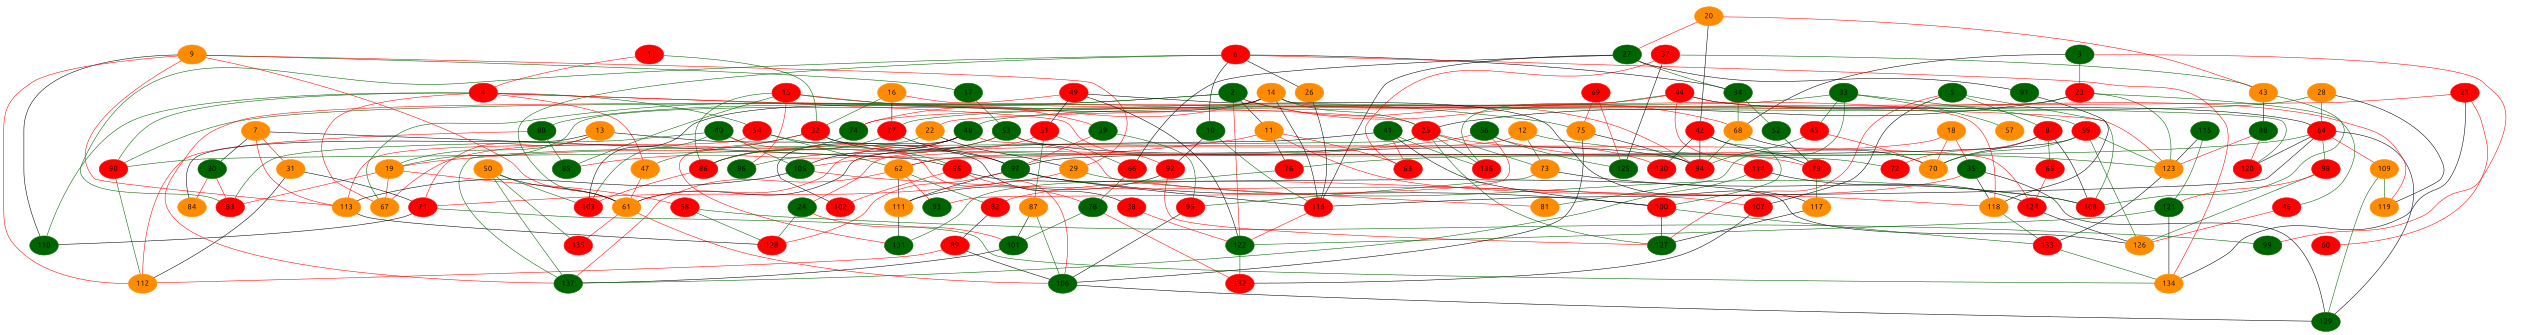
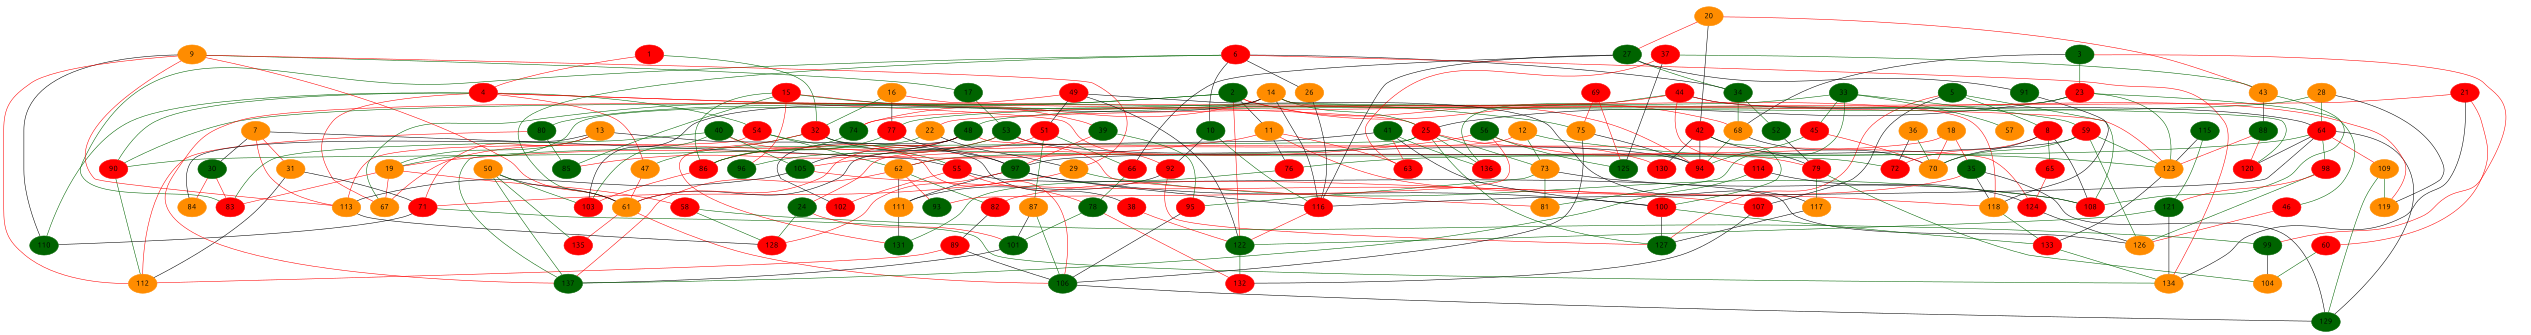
  graph {
    fontname=Ubuntu
    node [color=red fontname=Ubuntu style=filled]
    edge [color=darkgreen fontname=Ubuntu]
    1
    4
    32
    67 [color=darkorange]
    25
    47 [color=darkorange]
    54
    90
    92
    110 [color=darkgreen]
    72
    97 [color=darkgreen]
    131 [color=darkgreen]
    2 [color=darkgreen]
    11 [color=darkorange]
    68 [color=darkorange]
    80 [color=darkgreen]
    94
    122 [color=darkgreen]
    19 [color=darkorange]
    63
    76
    118 [color=darkorange]
    70 [color=darkorange]
    112 [color=darkorange]
    85 [color=darkgreen]
    132
    3 [color=darkgreen]
    23
    99 [color=darkgreen]
    123 [color=darkorange]
    46
    48 [color=darkgreen]
+   104 [color=darkorange]
    127 [color=darkgreen]
    73 [color=darkorange]
    62 [color=darkorange]
    130
    136
    137 [color=darkgreen]
    61 [color=darkorange]
    55
    113 [color=darkorange]
    111 [color=darkorange]
    5 [color=darkgreen]
    8
    107
    108
    65
    10 [color=darkgreen]
    6
    26 [color=darkorange]
    34 [color=darkgreen]
    83
    134 [color=darkorange]
    116
    52 [color=darkgreen]
    106 [color=darkgreen]
    135
    7 [color=darkorange]
    30 [color=darkgreen]
    31 [color=darkorange]
    84 [color=darkorange]
    126 [color=darkorange]
    102
    78 [color=darkgreen]
    128
    124
    9 [color=darkorange]
    17 [color=darkgreen]
    29 [color=darkorange]
    53 [color=darkgreen]
    71
    58
    133
    12 [color=darkorange]
    24 [color=darkgreen]
    101 [color=darkgreen]
    81 [color=darkorange]
    95
    13 [color=darkorange]
    38
    14 [color=darkorange]
    74 [color=darkgreen]
    103
    120
    86
    39 [color=darkgreen]
    15
    75 [color=darkorange]
    96 [color=darkgreen]
    16 [color=darkorange]
    77
    18 [color=darkorange]
    35 [color=darkgreen]
    82
    129 [color=darkgreen]
    93 [color=darkgreen]
    20 [color=darkorange]
    27 [color=darkgreen]
    42
    43 [color=darkorange]
    66
    91 [color=darkgreen]
    100
    79
    88 [color=darkgreen]
    21
    22 [color=darkorange]
    60
    105 [color=darkgreen]
    28 [color=darkorange]
    64
    119 [color=darkorange]
    98
    109 [color=darkorange]
    33 [color=darkgreen]
    45
    57 [color=darkorange]
    59
    89
+   36 [color=darkorange]
    37
    125 [color=darkgreen]
    40 [color=darkgreen]
    41 [color=darkgreen]
    117 [color=darkorange]
    44
    114
    49
    51
    87 [color=darkorange]
    50 [color=darkorange]
    56 [color=darkgreen]
    121 [color=darkgreen]
    69
    115 [color=darkgreen]
    1 -- 4 [color=red]
    1 -- 32
    4 -- 67 [color=red]
    4 -- 25 [color=red]
    4 -- 47 [color=red]
    4 -- 54
    4 -- 90
    4 -- 92 [color=red]
    4 -- 110
    32 -- 47
    32 -- 72
    32 -- 97 [color=black]
    32 -- 131 [color=red]
    25 -- 127
    25 -- 73
    25 -- 62
    25 -- 130 [color=red]
    25 -- 136
    25 -- 137
    47 -- 61 [color=red]
    54 -- 62
    54 -- 55
    54 -- 113 [color=red]
    90 -- 112
    92 -- 127 [color=red]
    92 -- 111 [color=black]
    97 -- 111 [color=black]
    97 -- 116 [color=black]
    97 -- 128 [color=red]
    97 -- 100 [color=black]
    2 -- 67
    2 -- 11 [color=black]
    2 -- 68 [color=red]
    2 -- 80
    2 -- 94 [color=red]
    2 -- 122 [color=red]
    11 -- 19 [color=red]
    11 -- 63 [color=red]
    11 -- 76 [color=black]
    11 -- 118 [color=red]
    68 -- 94
    68 -- 70 [color=black]
    80 -- 112 [color=red]
    80 -- 85
    122 -- 132
    19 -- 67 [color=red]
    19 -- 83 [color=red]
    19 -- 58 [color=red]
    76 -- 131
    118 -- 133
    3 -- 68 [color=black]
    3 -- 23
    3 -- 99 [color=red]
    23 -- 25 [color=black]
    23 -- 123
    23 -- 46
    23 -- 48
+   99 -- 104 [color=black]
    123 -- 133 [color=black]
    46 -- 126 [color=red]
    48 -- 67 [color=red]
    48 -- 85 [color=red]
    48 -- 102 [color=black]
    48 -- 124 [color=red]
    48 -- 105 [color=black]
    73 -- 108 [color=black]
+   73 -- 81
    73 -- 95
    62 -- 137 [color=red]
    62 -- 111 [color=black]
    62 -- 82
    62 -- 93 [color=red]
    61 -- 106 [color=red]
    61 -- 135 [color=red]
    55 -- 126 [color=black]
    55 -- 102 [color=red]
    55 -- 78 [color=red]
    113 -- 128 [color=black]
    111 -- 131 [color=black]
    5 -- 127 [color=red]
    5 -- 8
    5 -- 107 [color=black]
    5 -- 108
    8 -- 72 [color=red]
    8 -- 70 [color=black]
    8 -- 108 [color=black]
    8 -- 65
    107 -- 132 [color=black]
    65 -- 124 [color=red]
    10 -- 92 [color=black]
    10 -- 116
    6 -- 61
    6 -- 10 [color=black]
    6 -- 26 [color=black]
    6 -- 34 [color=black]
    6 -- 83
    6 -- 134 [color=red]
    26 -- 116 [color=black]
    34 -- 68
    34 -- 52
    116 -- 122 [color=red]
    52 -- 79 [color=black]
    106 -- 129 [color=black]
    7 -- 55 [color=black]
    7 -- 113 [color=red]
    7 -- 30 [color=black]
    7 -- 31 [color=red]
    30 -- 83 [color=red]
    30 -- 84 [color=red]
    31 -- 112 [color=black]
    31 -- 71 [color=black]
    78 -- 132 [color=red]
    78 -- 101
    124 -- 126 [color=black]
    9 -- 110 [color=black]
    9 -- 112 [color=red]
    9 -- 61 [color=red]
    9 -- 113 [color=red]
    9 -- 17
    9 -- 29 [color=red]
    17 -- 53
    29 -- 108
    29 -- 71 [color=red]
    53 -- 94 [color=black]
    53 -- 81 [color=red]
    53 -- 86 [color=red]
    53 -- 96
    71 -- 110 [color=black]
    71 -- 134
    58 -- 99
    58 -- 128
    133 -- 134
    12 -- 123
    12 -- 73
    12 -- 24 [color=red]
    24 -- 128
    24 -- 101 [color=red]
    101 -- 137 [color=black]
    95 -- 106 [color=black]
    13 -- 19
    13 -- 84 [color=black]
    13 -- 71 [color=red]
    13 -- 38 [color=black]
    38 -- 122 [color=red]
    14 -- 25
    14 -- 19
    14 -- 118 [color=red]
    14 -- 116 [color=black]
    14 -- 74 [color=red]
    14 -- 103 [color=black]
    14 -- 120
    74 -- 86
    86 -- 103 [color=red]
    39 -- 97 [color=red]
    39 -- 95
    15 -- 85
    15 -- 86
    15 -- 39 [color=red]
    15 -- 75
    15 -- 96 [color=red]
    75 -- 94 [color=black]
    75 -- 106 [color=black]
    16 -- 32
    16 -- 123 [color=red]
    16 -- 77 [color=black]
    77 -- 97 [color=black]
    77 -- 86
    18 -- 70 [color=red]
    18 -- 62 [color=red]
    18 -- 35 [color=red]
    35 -- 118 [color=black]
    35 -- 82 [color=red]
    35 -- 129 [color=black]
    82 -- 89 [color=black]
    20 -- 27 [color=red]
    20 -- 42 [color=black]
    20 -- 43 [color=red]
    27 -- 34
    27 -- 116 [color=black]
    27 -- 66 [color=black]
    27 -- 91 [color=black]
    42 -- 94 [color=black]
    42 -- 130 [color=black]
    42 -- 100
    42 -- 79 [color=black]
    43 -- 108
    43 -- 88 [color=black]
    66 -- 78
    91 -- 118 [color=black]
    100 -- 127 [color=black]
    100 -- 133
+   79 -- 104
    79 -- 117
    88 -- 123 [color=red]
    88 -- 120 [color=red]
    21 -- 134 [color=black]
    21 -- 22 [color=red]
    21 -- 60 [color=red]
    22 -- 90
    22 -- 29 [color=black]
+   60 -- 104
    105 -- 113 [color=black]
    105 -- 107 [color=red]
    28 -- 90
    28 -- 64
    28 -- 119 [color=black]
    64 -- 76
    64 -- 116 [color=black]
    64 -- 120 [color=black]
    64 -- 129 [color=black]
    64 -- 98
    64 -- 109 [color=red]
    98 -- 126
    98 -- 121 [color=red]
    109 -- 129
    109 -- 119
    33 -- 81
    33 -- 77
    33 -- 45
    33 -- 57
    33 -- 59
    45 -- 94
    45 -- 70 [color=red]
    59 -- 97 [color=black]
    59 -- 70
    59 -- 123
    59 -- 126
    89 -- 112 [color=red]
    89 -- 106 [color=black]
+   36 -- 72 [color=black]
+   36 -- 70
    37 -- 63 [color=red]
    37 -- 43
    37 -- 125 [color=black]
    40 -- 83
    40 -- 106 [color=red]
    40 -- 103
    40 -- 105
    41 -- 63 [color=red]
    41 -- 136
    41 -- 61 [color=black]
    41 -- 100 [color=black]
    117 -- 127 [color=black]
    44 -- 136
    44 -- 74 [color=red]
    44 -- 64 [color=black]
    44 -- 119 [color=red]
    44 -- 114 [color=red]
    114 -- 137
    114 -- 124 [color=black]
    49 -- 122 [color=black]
    49 -- 137 [color=red]
    49 -- 117 [color=black]
    49 -- 51 [color=black]
    51 -- 61 [color=red]
    51 -- 66
    51 -- 87
    87 -- 106
    87 -- 101 [color=black]
    50 -- 137
    50 -- 61 [color=black]
    50 -- 135
    50 -- 103
    56 -- 93 [color=red]
    56 -- 79 [color=red]
    56 -- 105 [color=red]
    56 -- 125
    121 -- 122
    121 -- 134 [color=black]
    69 -- 75 [color=red]
    69 -- 125 [color=red]
    115 -- 123 [color=black]
    115 -- 121
  }
